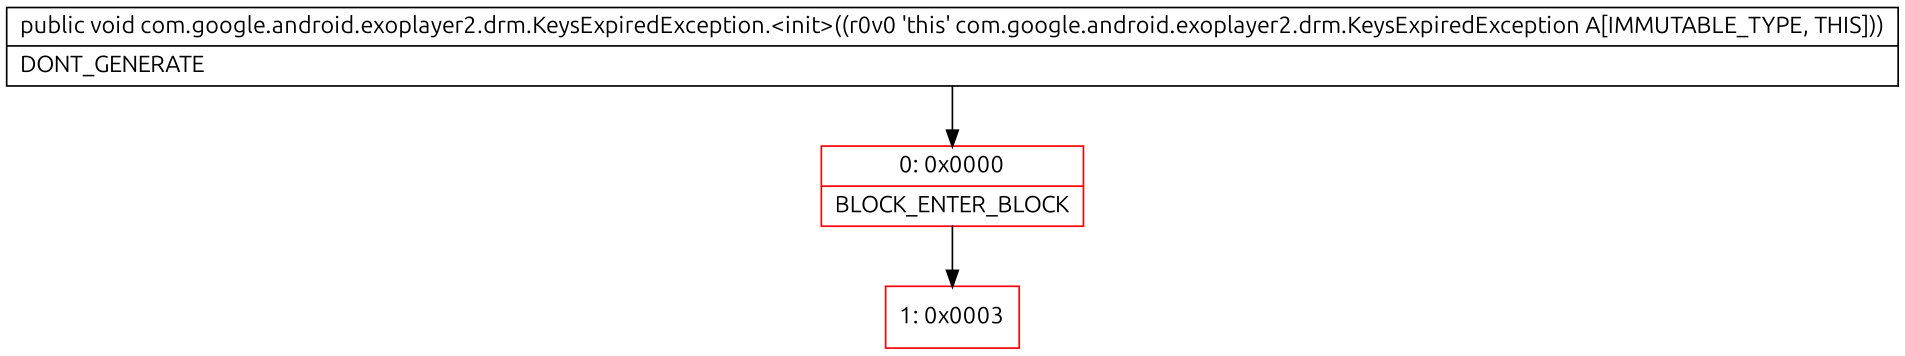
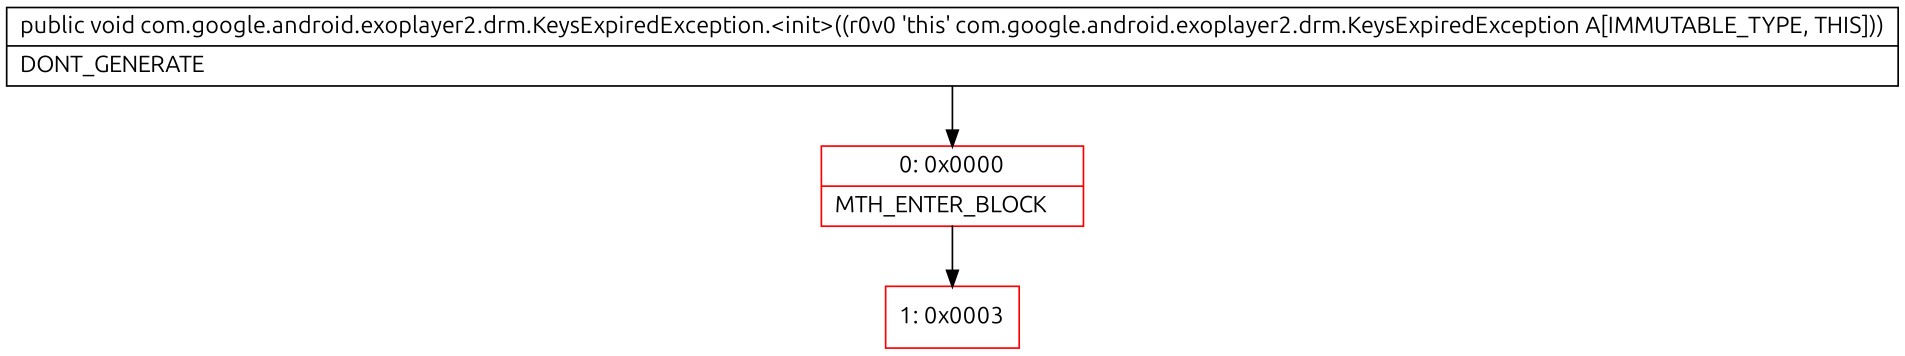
  digraph {
    fontname=Ubuntu
    node [color=red shape=record fontname=Ubuntu]
    edge [fontname=Ubuntu]
-   n1 [label="{0\:\ 0x0000|BLOCK_ENTER_BLOCK\l}"]
+   n1 [label="{0\:\ 0x0000|MTH_ENTER_BLOCK\l}"]
    n2 [label="{1\:\ 0x0003}"]
    n3 [label="{public void com.google.android.exoplayer2.drm.KeysExpiredException.\<init\>((r0v0 'this' com.google.android.exoplayer2.drm.KeysExpiredException A[IMMUTABLE_TYPE, THIS]))  | DONT_GENERATE\l}" color=""]
    subgraph cluster_1 {
      label="R(0)"
    }
    n1 -> n2
    n3 -> n1
  }
